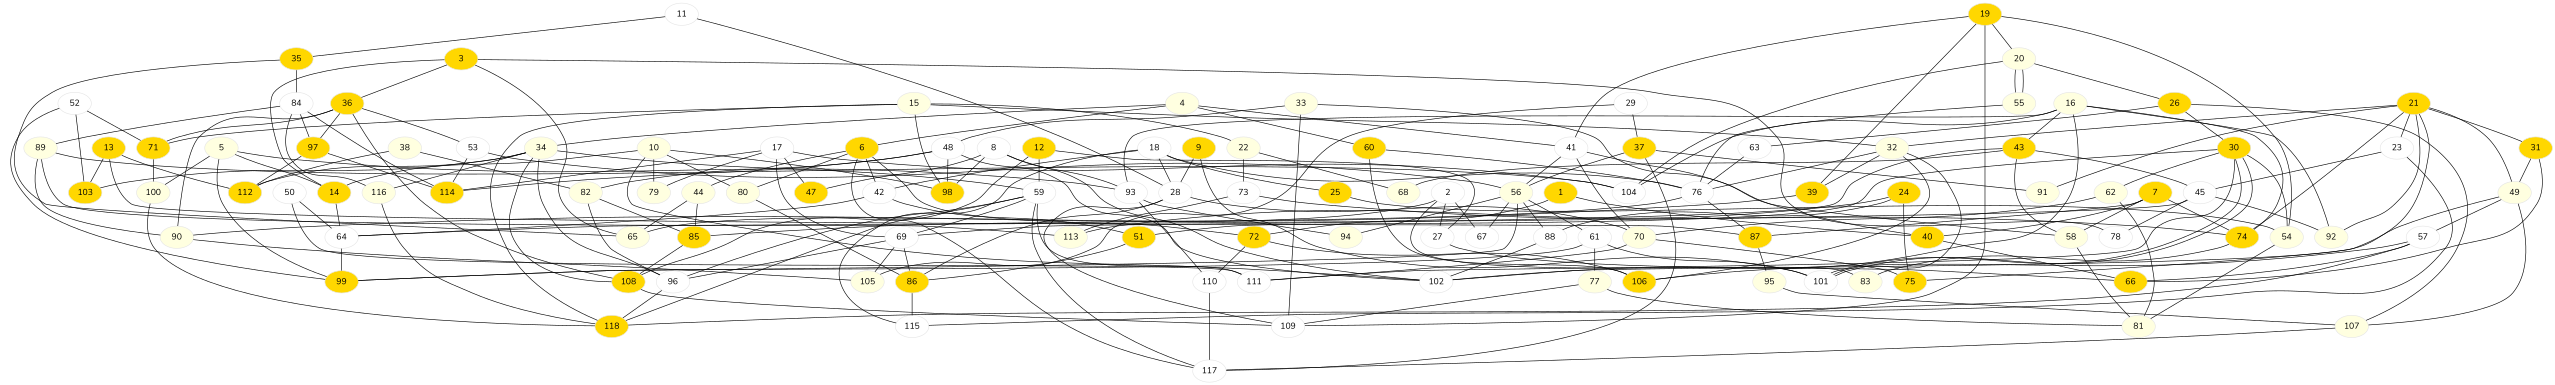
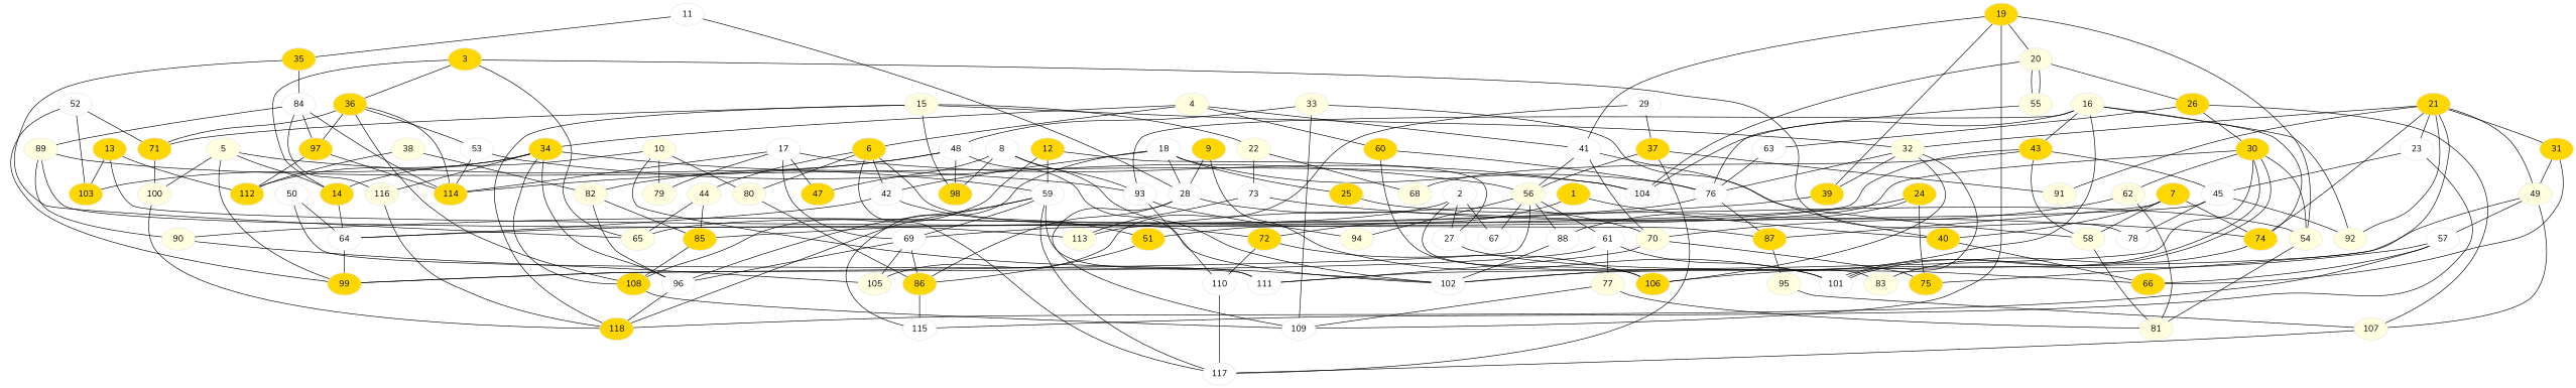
  graph {
    fontname=Nunito
    node [color=gray90 fillcolor=gold fontname=Nunito style=filled]
    edge [fontname=Nunito]
    1
    40
    72
    66
    106
    110 [fillcolor=white]
    2 [fillcolor=white]
    27 [fillcolor=white]
    65 [fillcolor=lightyellow]
    67 [fillcolor=white]
    83 [fillcolor=lightyellow]
    3
    14
    36
    78 [fillcolor=white]
    64 [fillcolor=white]
    108
    71
    53 [fillcolor=white]
    90 [fillcolor=lightyellow]
    97
    4 [fillcolor=lightyellow]
    6
-   34 [fillcolor=lightyellow]
+   34
    41 [fillcolor=white]
    60
    42 [fillcolor=white]
    44 [fillcolor=lightyellow]
    80 [fillcolor=lightyellow]
    117 [fillcolor=white]
    59 [fillcolor=white]
    103
    112
    96 [fillcolor=white]
    116 [fillcolor=lightyellow]
    58 [fillcolor=lightyellow]
    70 [fillcolor=lightyellow]
    56 [fillcolor=lightyellow]
    76 [fillcolor=white]
    5 [fillcolor=lightyellow]
    93 [fillcolor=white]
    99
    100 [fillcolor=lightyellow]
    94 [fillcolor=lightyellow]
    118
    51
    85
    86
    7
    74
    87
    81 [fillcolor=lightyellow]
    95 [fillcolor=lightyellow]
    8 [fillcolor=white]
    47
    98
    102 [fillcolor=white]
    28 [fillcolor=white]
    9
    101 [fillcolor=white]
    109 [fillcolor=white]
    10 [fillcolor=lightyellow]
    79 [fillcolor=lightyellow]
    11 [fillcolor=white]
    35
    84 [fillcolor=white]
    12
    69 [fillcolor=white]
    111 [fillcolor=white]
    13
    15 [fillcolor=lightyellow]
    22 [fillcolor=lightyellow]
    32 [fillcolor=lightyellow]
    68 [fillcolor=lightyellow]
    73 [fillcolor=white]
    39
    16 [fillcolor=lightyellow]
    43
    92 [fillcolor=lightyellow]
    104 [fillcolor=white]
    45 [fillcolor=white]
    17 [fillcolor=white]
    114
    105 [fillcolor=lightyellow]
    18 [fillcolor=white]
    25
    115 [fillcolor=white]
    54 [fillcolor=lightyellow]
    19
    20 [fillcolor=lightyellow]
    26
    55 [fillcolor=lightyellow]
    30
    63 [fillcolor=white]
    107 [fillcolor=lightyellow]
    21
    23 [fillcolor=white]
    31
    49 [fillcolor=lightyellow]
    75
    91 [fillcolor=lightyellow]
    57 [fillcolor=white]
    113 [fillcolor=lightyellow]
    24
    88 [fillcolor=white]
    62 [fillcolor=lightyellow]
    29 [fillcolor=white]
    37
    33 [fillcolor=lightyellow]
    48 [fillcolor=white]
    82 [fillcolor=lightyellow]
    89 [fillcolor=lightyellow]
    61 [fillcolor=white]
    38 [fillcolor=lightyellow]
    50 [fillcolor=white]
    52 [fillcolor=white]
    77 [fillcolor=lightyellow]
    1 -- 40
    1 -- 72
    40 -- 66
    72 -- 106
    72 -- 110
    110 -- 117
    2 -- 27
    2 -- 65
    2 -- 67
    2 -- 83
    27 -- 66
    3 -- 65
    3 -- 14
    3 -- 36
    3 -- 78
    14 -- 64
    36 -- 108
    36 -- 71
    36 -- 53
-   36 -- 90
+   36 -- 114
    36 -- 97
    64 -- 99
    108 -- 109
    71 -- 100
    53 -- 56
    53 -- 114
    90 -- 105
    97 -- 112
    97 -- 114
    4 -- 6
    4 -- 34
    4 -- 41
    4 -- 60
    6 -- 72
    6 -- 42
    6 -- 44
    6 -- 80
    6 -- 117
    34 -- 108
    34 -- 59
    34 -- 103
    34 -- 112
    34 -- 96
    34 -- 116
    41 -- 58
    41 -- 70
    41 -- 56
    60 -- 106
    60 -- 76
    42 -- 64
    42 -- 51
    44 -- 65
    44 -- 85
    80 -- 86
    59 -- 117
    59 -- 96
    59 -- 118
    59 -- 69
    59 -- 111
    96 -- 118
    116 -- 118
    58 -- 81
    70 -- 111
    70 -- 75
    56 -- 67
    56 -- 99
    56 -- 94
    56 -- 88
    56 -- 61
    76 -- 85
    76 -- 87
    5 -- 14
    5 -- 93
    5 -- 99
    5 -- 100
    93 -- 110
    93 -- 94
    100 -- 118
    51 -- 86
    85 -- 108
    86 -- 115
    7 -- 40
    7 -- 58
    7 -- 74
    7 -- 87
    74 -- 83
    87 -- 95
    95 -- 107
    8 -- 93
    8 -- 47
    8 -- 98
    8 -- 102
    28 -- 70
    28 -- 86
    28 -- 109
    9 -- 28
    9 -- 101
    10 -- 14
    10 -- 80
-   10 -- 98
    10 -- 102
    10 -- 79
    11 -- 28
    11 -- 35
    35 -- 65
    35 -- 84
    84 -- 97
    84 -- 116
    84 -- 114
    84 -- 89
    12 -- 27
    12 -- 108
    12 -- 59
    69 -- 96
    69 -- 86
    69 -- 105
    13 -- 103
    13 -- 112
    13 -- 87
    15 -- 71
    15 -- 118
    15 -- 98
    15 -- 22
    15 -- 32
    22 -- 68
    22 -- 73
    32 -- 106
    32 -- 76
    32 -- 101
    32 -- 39
    73 -- 74
    73 -- 113
    39 -- 90
    16 -- 93
    16 -- 74
    16 -- 102
    16 -- 43
    16 -- 92
    16 -- 104
    43 -- 58
    43 -- 69
    43 -- 68
    43 -- 45
    45 -- 78
    45 -- 64
    45 -- 92
    17 -- 47
    17 -- 79
    17 -- 69
    17 -- 104
    17 -- 114
    18 -- 42
    18 -- 76
    18 -- 28
    18 -- 25
    18 -- 115
    25 -- 54
    54 -- 81
    19 -- 41
    19 -- 109
    19 -- 39
    19 -- 54
    19 -- 20
    20 -- 104
    20 -- 26
    20 -- 55
    20 -- 55
    26 -- 30
    26 -- 63
    26 -- 107
    55 -- 76
    30 -- 51
    30 -- 101
    30 -- 101
    30 -- 111
    30 -- 54
    30 -- 62
    63 -- 76
    107 -- 117
    21 -- 74
    21 -- 32
    21 -- 92
    21 -- 23
    21 -- 31
    21 -- 49
    21 -- 75
    21 -- 91
    23 -- 45
    23 -- 115
    31 -- 66
    31 -- 49
    49 -- 102
    49 -- 107
    49 -- 57
    57 -- 66
    57 -- 106
    57 -- 118
    24 -- 75
    24 -- 113
    24 -- 88
    88 -- 102
    62 -- 70
    62 -- 81
    29 -- 105
    29 -- 37
    37 -- 117
    37 -- 56
    37 -- 91
    33 -- 40
    33 -- 109
    33 -- 48
    48 -- 98
    48 -- 102
    48 -- 114
    48 -- 82
    82 -- 96
    82 -- 85
    89 -- 90
    89 -- 104
    89 -- 113
    61 -- 99
    61 -- 101
    61 -- 77
    38 -- 112
    38 -- 82
    50 -- 64
    50 -- 111
    52 -- 71
    52 -- 103
    52 -- 99
    77 -- 81
    77 -- 109
  }
